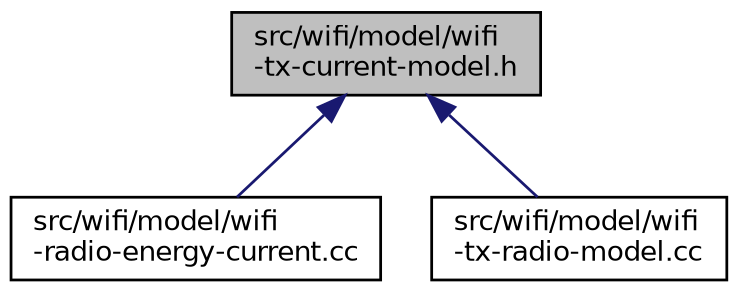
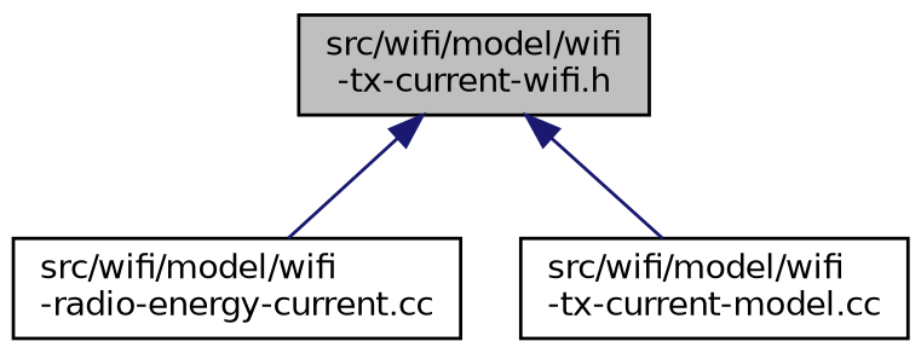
  digraph {
    node [color=black fillcolor=white fontname=Helvetica fontsize=10 shape=record style=filled]
    edge [color=midnightblue dir=back fontname=Helvetica fontsize=10 labelfontname=Helvetica labelfontsize=10 style=solid]
-   n1 [fillcolor=grey75 fontcolor=black height=0.2 label="src/wifi/model/wifi\l-tx-current-model.h" width=0.4]
+   n1 [fillcolor=grey75 fontcolor=black height=0.2 label="src/wifi/model/wifi\l-tx-current-wifi.h" width=0.4]
    n2 [height=0.2 label="src/wifi/model/wifi\l-radio-energy-current.cc" width=0.4]
-   n3 [height=0.2 label="src/wifi/model/wifi\l-tx-radio-model.cc" width=0.4]
+   n3 [height=0.2 label="src/wifi/model/wifi\l-tx-current-model.cc" width=0.4]
    n1 -> n2
    n1 -> n3
  }
